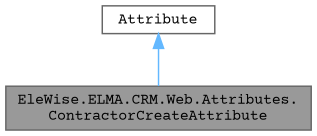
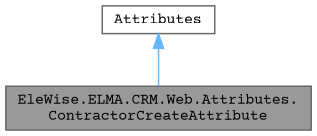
  digraph {
    fontname="Courier Prime"
    node [color=gray40 fontname="Courier Prime" fontsize=10 shape=box style=filled]
    n1 [fillcolor=grey60 fontcolor=black height=0.2 label="EleWise.ELMA.CRM.Web.Attributes.\lContractorCreateAttribute" width=0.4]
-   n2 [fillcolor=white height=0.2 label=Attribute width=0.4]
+   n2 [fillcolor=white height=0.2 label=Attributes width=0.4]
    n2 -> n1 [color=steelblue1 dir=back fontname="Courier Prime" fontsize=10 labelfontname=Helvetica labelfontsize=10 style=solid]
  }
